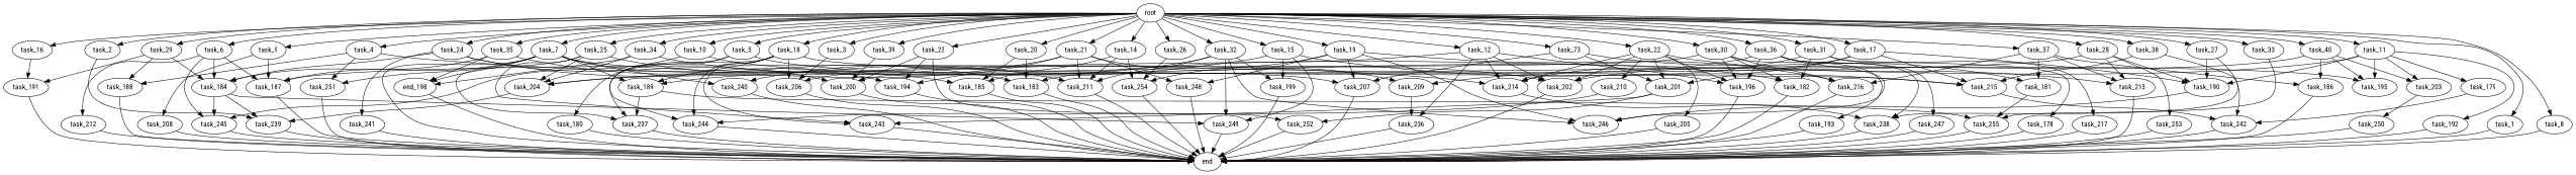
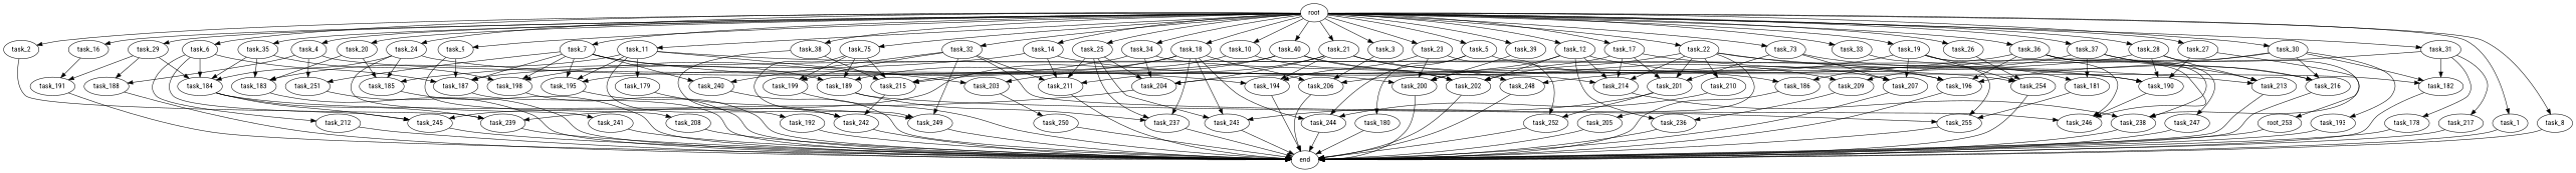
  digraph {
    fontname="Roboto Condensed"
    node [fontname="Roboto Condensed"]
    edge [fontname="Roboto Condensed"]
    root
    task_1
    task_2
    task_3
    task_4
    task_5
    task_6
    task_7
    task_8
    task_9
    task_10
    task_11
    task_12
    n14 [label=task_73]
    task_14
-   task_15
+   task_15 [label=task_75]
    task_16
    task_17
    task_18
    task_19
    task_20
    task_21
    task_22
    task_23
    task_24
    task_25
    task_26
    task_27
    task_28
    task_29
    task_30
    task_31
    task_32
    task_33
    task_34
    task_35
    task_36
    task_37
    task_38
    task_39
    task_40
    end
    task_239
    task_206
    task_188
    task_214
    task_251
    task_180
    task_207
    task_244
    task_184
    task_187
    task_212
    task_245
    task_189
    task_194
    task_195
-   task_198 [label=end_198]
+   task_198
    task_240
    task_208
    task_202
    task_179
    task_183
    task_190
    task_192
    task_203
    task_196
    task_200
    task_236
    task_181
    task_201
    task_185
    task_211
    task_254
    task_199
    task_215
    task_249
    task_191
    task_237
    task_243
    task_216
    task_246
    task_248
    task_204
    task_209
    task_205
    task_210
    task_213
    task_252
    task_241
    task_238
-   task_253
+   task_253 [label=root_253]
    task_182
    task_193
    task_178
    task_217
    task_255
    task_247
    task_186
    task_242
    task_250
    root -> task_1
    root -> task_2
    root -> task_3
    root -> task_4
    root -> task_5
    root -> task_6
    root -> task_7
    root -> task_8
    root -> task_9
    root -> task_10
    root -> task_11
    root -> task_12
    root -> n14
    root -> task_14
    root -> task_15
    root -> task_16
    root -> task_17
    root -> task_18
    root -> task_19
    root -> task_20
    root -> task_21
    root -> task_22
    root -> task_23
    root -> task_24
    root -> task_25
    root -> task_26
    root -> task_27
    root -> task_28
    root -> task_29
    root -> task_30
    root -> task_31
    root -> task_32
    root -> task_33
    root -> task_34
    root -> task_35
    root -> task_36
    root -> task_37
    root -> task_38
    root -> task_39
    root -> task_40
    task_1 -> end
    task_2 -> task_239
    task_3 -> task_206
    task_4 -> task_188
    task_4 -> task_214
    task_4 -> task_251
    task_5 -> task_180
    task_5 -> task_207
    task_5 -> task_244
    task_6 -> task_184
    task_6 -> task_187
    task_6 -> task_212
    task_6 -> task_245
    task_7 -> task_251
    task_7 -> task_187
    task_7 -> task_189
    task_7 -> task_194
    task_7 -> task_195
    task_7 -> task_198
    task_7 -> task_240
    task_8 -> end
    task_9 -> task_187
    task_9 -> task_208
    task_10 -> task_245
    task_10 -> task_202
    task_11 -> task_195
    task_11 -> task_179
    task_11 -> task_183
    task_11 -> task_190
    task_11 -> task_192
    task_11 -> task_203
    task_12 -> task_214
    task_12 -> task_202
    task_12 -> task_196
    task_12 -> task_200
    task_12 -> task_236
    n14 -> task_207
    n14 -> task_181
    n14 -> task_201
    task_14 -> task_185
    task_14 -> task_211
    task_14 -> task_254
    task_15 -> task_189
    task_15 -> task_199
    task_15 -> task_215
    task_15 -> task_249
    task_16 -> task_191
    task_17 -> task_214
    task_17 -> task_190
    task_17 -> task_201
    task_17 -> task_215
    task_18 -> task_206
    task_18 -> task_244
    task_18 -> task_189
    task_18 -> task_215
    task_18 -> task_237
    task_18 -> task_243
    task_19 -> task_207
    task_19 -> task_254
    task_19 -> task_216
    task_19 -> task_246
    task_19 -> task_248
    task_20 -> task_183
    task_20 -> task_185
    task_21 -> task_194
    task_21 -> task_211
    task_21 -> task_248
    task_21 -> task_204
    task_21 -> task_209
    task_22 -> task_214
    task_22 -> task_202
    task_22 -> task_196
    task_22 -> task_201
    task_22 -> task_205
    task_22 -> task_210
    task_22 -> task_213
    task_23 -> task_194
    task_23 -> task_200
    task_23 -> task_252
    task_24 -> task_184
    task_24 -> task_200
    task_24 -> task_185
    task_24 -> task_241
    task_25 -> task_211
    task_25 -> task_237
    task_25 -> task_243
    task_25 -> task_204
    task_26 -> task_254
    task_27 -> task_190
    task_27 -> task_238
    task_28 -> task_190
    task_28 -> task_204
    task_28 -> task_213
    task_28 -> task_253
    task_29 -> task_188
    task_29 -> task_184
    task_29 -> task_191
    task_30 -> task_187
    task_30 -> task_196
    task_30 -> task_216
    task_30 -> task_182
    task_30 -> task_193
    task_31 -> task_209
    task_31 -> task_182
    task_31 -> task_178
    task_31 -> task_217
    task_32 -> task_240
    task_32 -> task_211
    task_32 -> task_199
    task_32 -> task_249
    task_32 -> task_246
    task_33 -> task_255
    task_34 -> task_198
    task_34 -> task_204
    task_34 -> task_182
    task_35 -> task_184
    task_35 -> task_198
    task_35 -> task_183
    task_36 -> task_206
    task_36 -> task_196
    task_36 -> task_246
    task_36 -> task_238
    task_36 -> task_247
    task_37 -> task_181
    task_37 -> task_216
    task_37 -> task_213
    task_37 -> task_186
    task_38 -> task_215
    task_38 -> task_242
    task_39 -> task_200
    task_40 -> task_195
    task_40 -> task_202
    task_40 -> task_203
    task_40 -> task_186
    task_239 -> end
    task_206 -> end
    task_188 -> end
    task_214 -> task_238
    task_251 -> end
    task_180 -> end
    task_207 -> end
    task_244 -> end
    task_184 -> task_239
    task_184 -> task_245
    task_184 -> task_249
    task_187 -> end
    task_212 -> end
    task_245 -> end
    task_189 -> task_237
    task_189 -> task_255
    task_194 -> end
-   task_7 -> end
+   task_195 -> end
    task_198 -> end
    task_240 -> end
    task_208 -> end
    task_202 -> end
    task_179 -> task_242
    task_183 -> end
    task_190 -> task_246
    task_192 -> end
    task_203 -> task_250
    task_196 -> end
    task_200 -> end
    task_236 -> end
    task_181 -> task_255
    task_201 -> task_243
    task_201 -> task_252
    task_185 -> end
    task_211 -> end
    task_254 -> end
    task_199 -> end
    task_215 -> task_242
    task_249 -> end
    task_191 -> end
    task_237 -> end
    task_243 -> end
    task_216 -> end
    task_248 -> end
    task_204 -> task_239
    task_209 -> task_236
    task_205 -> end
    task_210 -> task_244
    task_213 -> end
    task_252 -> end
    task_241 -> end
    task_238 -> end
    task_253 -> end
    task_182 -> end
    task_193 -> end
    task_178 -> end
    task_217 -> end
    task_255 -> end
    task_247 -> end
    task_186 -> end
    task_242 -> end
    task_250 -> end
  }
